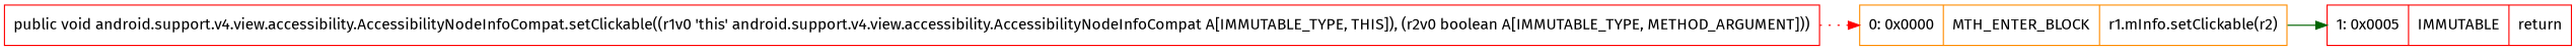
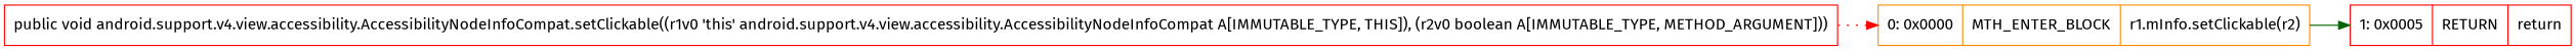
  digraph {
    rankdir=LR
    fontname="Fira Sans"
    node [shape=record color=red fontname="Fira Sans"]
    edge [fontname="Fira Sans"]
    n1 [label="{0\:\ 0x0000|MTH_ENTER_BLOCK\l|r1.mInfo.setClickable(r2)\l}" color=darkorange]
-   n2 [label="{1\:\ 0x0005|IMMUTABLE\l|return\l}"]
+   n2 [label="{1\:\ 0x0005|RETURN\l|return\l}"]
    n3 [label="{public void android.support.v4.view.accessibility.AccessibilityNodeInfoCompat.setClickable((r1v0 'this' android.support.v4.view.accessibility.AccessibilityNodeInfoCompat A[IMMUTABLE_TYPE, THIS]), (r2v0 boolean A[IMMUTABLE_TYPE, METHOD_ARGUMENT])) }"]
    n1 -> n2 [color=darkgreen style=solid]
    n3 -> n1 [color=red style=dotted]
  }
